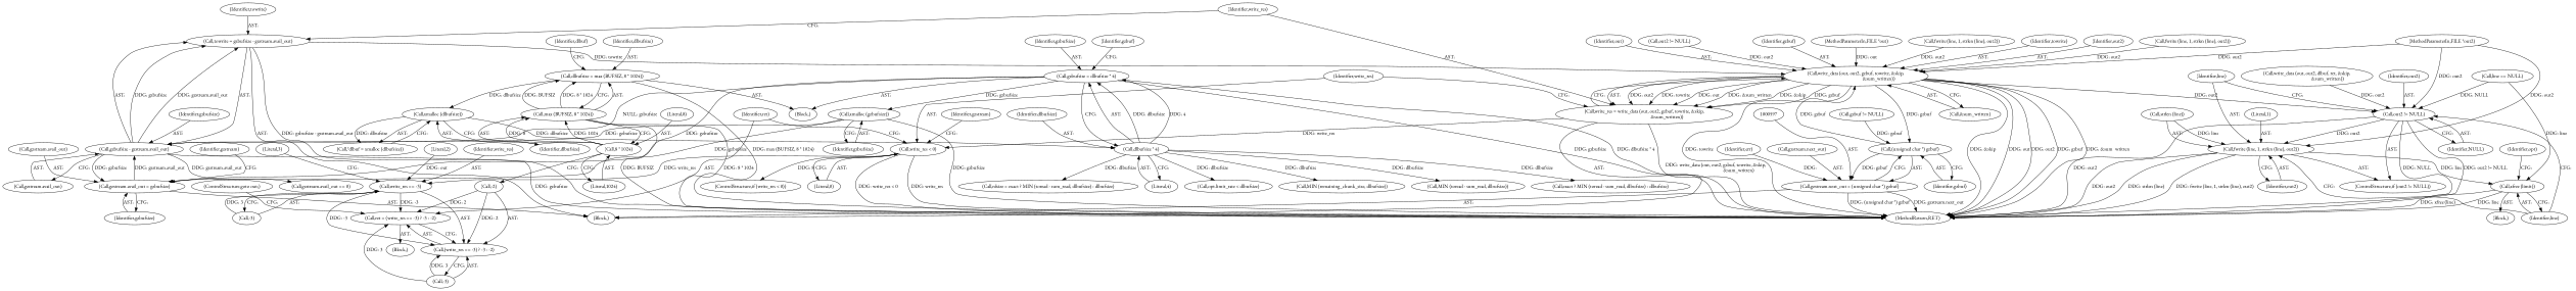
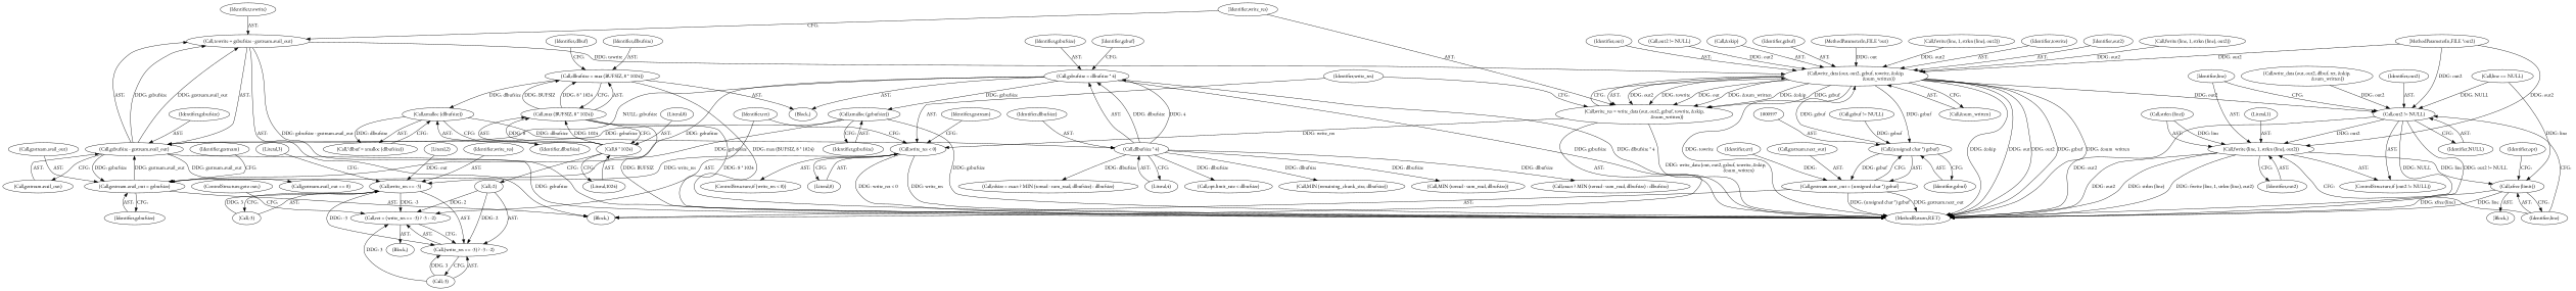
  digraph {
    fontname="EB Garamond"
    node [fontname="EB Garamond"]
    edge [fontname="EB Garamond"]
    n1 [label="(Call,towrite = gzbufsize - gzstream.avail_out)"]
    n2 [label="(Call,gzbufsize - gzstream.avail_out)"]
    n3 [label="(Call,write_data (out, out2, gzbuf, towrite, &skip,\n                                          &sum_written))"]
    n4 [label="(Block,)"]
    n5 [label="(MethodReturn,RET)"]
    n6 [label="(Call,gzstream.avail_out = gzbufsize)"]
    n7 [label="(Call,gzstream.avail_out == 0)"]
    n8 [label="(Call,gzstream.avail_out)"]
    n9 [label="(Call,(unsigned char *) gzbuf)"]
    n10 [label="(Call,write_res = write_data (out, out2, gzbuf, towrite, &skip,\n                                          &sum_written))"]
    n11 [label="(Call,out2 != NULL)"]
    n12 [label="(Call,&sum_written)"]
    n13 [label="(Identifier,gzbufsize)"]
    n14 [label="(Call,gzbufsize = dlbufsize * 4)"]
    n15 [label="(Call,dlbufsize * 4)"]
    n16 [label="(Call,xmalloc (gzbufsize))"]
    n17 [label="(Block,)"]
    n18 [label="(Call,MIN (toread - sum_read, dlbufsize))"]
    n19 [label="(Call,exact ? MIN (toread - sum_read, dlbufsize) : dlbufsize)"]
    n20 [label="(Call,rdsize = exact ? MIN (toread - sum_read, dlbufsize) : dlbufsize)"]
    n21 [label="(Literal,4)"]
    n22 [label="(Call,MIN (remaining_chunk_size, dlbufsize))"]
    n23 [label="(Call,opt.limit_rate < dlbufsize)"]
    n24 [label="(Identifier,gzbufsize)"]
    n25 [label="(Call,xmalloc (dlbufsize))"]
    n26 [label="(Identifier,dlbufsize)"]
    n27 [label="(Call,*dlbuf = xmalloc (dlbufsize))"]
    n28 [label="(Call,dlbufsize = max (BUFSIZ, 8 * 1024))"]
    n29 [label="(Call,max (BUFSIZ, 8 * 1024))"]
    n30 [label="(Call,8 * 1024)"]
    n31 [label="(Literal,1024)"]
    n32 [label="(Call,-2)"]
    n33 [label="(Call,gzstream.next_out = (unsigned char *) gzbuf)"]
    n34 [label="(Identifier,gzbuf)"]
    n35 [label="(Call,write_res < 0)"]
    n36 [label="(Call,fwrite (line, 1, strlen (line), out2))"]
    n37 [label="(ControlStructure,if (out2 != NULL))"]
    n38 [label="(Identifier,NULL)"]
    n39 [label="(Call,write_res == -3)"]
    n40 [label="(Literal,0)"]
    n41 [label="(ControlStructure,if (write_res < 0))"]
    n42 [label="(Call,ret = (write_res == -3) ? -3 : -2)"]
    n43 [label="(Call,(write_res == -3) ? -3 : -2)"]
    n44 [label="(Call,-3)"]
    n45 [label="(Block,)"]
    n46 [label="(Call,-3)"]
    n47 [label="(Call,xfree (limit))"]
    n48 [label="(Identifier,out2)"]
    n49 [label="(Block,)"]
    n50 [label="(Identifier,line)"]
    n51 [label="(MethodParameterIn,FILE *out2)"]
    n52 [label="(Identifier,towrite)"]
    n53 [label="(Identifier,write_res)"]
    n54 [label="(Identifier,gzstream)"]
    n55 [label="(Identifier,gzbuf)"]
    n56 [label="(Identifier,dlbufsize)"]
    n57 [label="(Identifier,dlbuf)"]
    n58 [label="(Call,out2 != NULL)"]
    n59 [label="(Identifier,gzstream)"]
    n60 [label="(Identifier,err)"]
+   n61 [label="(Call,&skip)"]
    n62 [label="(Identifier,gzbufsize)"]
    n63 [label="(Literal,8)"]
    n64 [label="(Identifier,line)"]
    n65 [label="(Call,gzbuf != NULL)"]
    n66 [label="(Identifier,gzbuf)"]
    n67 [label="(Identifier,opt)"]
    n68 [label="(Identifier,write_res)"]
    n69 [label="(Identifier,dlbufsize)"]
    n70 [label="(MethodParameterIn,FILE *out)"]
    n71 [label="(Identifier,ret)"]
    n72 [label="(Call,line == NULL)"]
    n73 [label="(Call,strlen (line))"]
    n74 [label="(Call,write_data (out, out2, dlbuf, ret, &skip,\n                                      &sum_written))"]
    n75 [label="(Identifier,gzbufsize)"]
    n76 [label="(Literal,3)"]
    n77 [label="(Call,fwrite (line, 1, strlen (line), out2))"]
    n78 [label="(ControlStructure,goto out;)"]
    n79 [label="(Identifier,out2)"]
    n80 [label="(Identifier,write_res)"]
    n81 [label="(Identifier,towrite)"]
    n82 [label="(Identifier,out2)"]
    n83 [label="(Call,gzstream.avail_out)"]
    n84 [label="(Literal,1)"]
    n85 [label="(Literal,2)"]
    n86 [label="(Call,fwrite (line, 1, strlen (line), out2))"]
    n87 [label="(Call,gzstream.next_out)"]
    n88 [label="(Identifier,out)"]
    1000597
    n1 -> n2 [label="AST: "]
    n1 -> n3 [label="DDG: towrite"]
    n1 -> n4 [label="AST: "]
    n1 -> n5 [label="DDG: gzbufsize - gzstream.avail_out"]
    n2 -> n1 [label="AST: "]
    n2 -> n1 [label="DDG: gzbufsize"]
    n2 -> n1 [label="DDG: gzstream.avail_out"]
    n2 -> n5 [label="DDG: gzbufsize"]
    n2 -> n6 [label="DDG: gzbufsize"]
    n2 -> n7 [label="DDG: gzstream.avail_out"]
    n2 -> n8 [label="CFG: "]
    n3 -> n5 [label="DDG: &skip"]
    n3 -> n5 [label="DDG: out"]
    n3 -> n5 [label="DDG: out2"]
    n3 -> n5 [label="DDG: gzbuf"]
    n3 -> n5 [label="DDG: &sum_written"]
    n3 -> n5 [label="DDG: towrite"]
    n3 -> n9 [label="DDG: gzbuf"]
    n3 -> n10 [label="AST: "]
    n3 -> n10 [label="DDG: out2"]
    n3 -> n10 [label="DDG: towrite"]
    n3 -> n10 [label="DDG: out"]
    n3 -> n10 [label="DDG: &sum_written"]
    n3 -> n10 [label="DDG: &skip"]
    n3 -> n10 [label="DDG: gzbuf"]
    n3 -> n11 [label="DDG: out2"]
    n3 -> n12 [label="CFG: "]
    n6 -> n2 [label="DDG: gzstream.avail_out"]
    n6 -> n4 [label="AST: "]
    n6 -> n13 [label="CFG: "]
    n8 -> n2 [label="AST: "]
    n9 -> n3 [label="DDG: gzbuf"]
    n9 -> n33 [label="AST: "]
    n9 -> n33 [label="DDG: gzbuf"]
    n9 -> n34 [label="CFG: "]
    n10 -> n3 [label="CFG: "]
    n10 -> n4 [label="AST: "]
    n10 -> n5 [label="DDG: write_data (out, out2, gzbuf, towrite, &skip,\n                                          &sum_written)"]
    n10 -> n35 [label="DDG: write_res"]
    n11 -> n5 [label="DDG: NULL"]
    n11 -> n5 [label="DDG: out2 != NULL"]
    n11 -> n5 [label="DDG: out2"]
    n11 -> n36 [label="DDG: out2"]
    n11 -> n37 [label="AST: "]
    n11 -> n38 [label="CFG: "]
    n12 -> n3 [label="AST: "]
    n13 -> n6 [label="AST: "]
    n14 -> n2 [label="NULL: gzbufsize"]
    n14 -> n5 [label="DDG: gzbufsize"]
    n14 -> n5 [label="DDG: dlbufsize * 4"]
    n14 -> n6 [label="DDG: gzbufsize"]
-   n14 -> n15 [label="CFG: "]
    n14 -> n16 [label="DDG: gzbufsize"]
    n14 -> n17 [label="AST: "]
    n15 -> n14 [label="AST: "]
    n15 -> n14 [label="DDG: dlbufsize"]
    n15 -> n14 [label="DDG: 4"]
    n15 -> n18 [label="DDG: dlbufsize"]
    n15 -> n19 [label="DDG: dlbufsize"]
    n15 -> n20 [label="DDG: dlbufsize"]
    n15 -> n21 [label="CFG: "]
    n15 -> n22 [label="DDG: dlbufsize"]
    n15 -> n23 [label="DDG: dlbufsize"]
    n16 -> n2 [label="DDG: gzbufsize"]
    n16 -> n5 [label="DDG: gzbufsize"]
    n16 -> n6 [label="DDG: gzbufsize"]
    n16 -> n24 [label="CFG: "]
    n21 -> n15 [label="AST: "]
    n24 -> n16 [label="AST: "]
    n25 -> n15 [label="DDG: dlbufsize"]
    n25 -> n26 [label="CFG: "]
    n25 -> n27 [label="AST: "]
    n25 -> n27 [label="DDG: dlbufsize"]
    n26 -> n25 [label="AST: "]
    n27 -> n25 [label="CFG: "]
    n28 -> n5 [label="DDG: max (BUFSIZ, 8 * 1024)"]
    n28 -> n17 [label="AST: "]
    n28 -> n25 [label="DDG: dlbufsize"]
    n28 -> n29 [label="CFG: "]
    n29 -> n5 [label="DDG: BUFSIZ"]
    n29 -> n5 [label="DDG: 8 * 1024"]
    n29 -> n28 [label="AST: "]
    n29 -> n28 [label="DDG: BUFSIZ"]
    n29 -> n28 [label="DDG: 8 * 1024"]
    n29 -> n30 [label="CFG: "]
    n30 -> n29 [label="AST: "]
    n30 -> n29 [label="DDG: 8"]
    n30 -> n29 [label="DDG: 1024"]
    n30 -> n31 [label="CFG: "]
    n30 -> n32 [label="CFG: "]
    n31 -> n30 [label="AST: "]
    n32 -> n42 [label="DDG: 2"]
    n32 -> n43 [label="AST: "]
    n32 -> n43 [label="DDG: 2"]
    n33 -> n4 [label="AST: "]
    n33 -> n5 [label="DDG: (unsigned char *) gzbuf"]
    n33 -> n5 [label="DDG: gzstream.next_out"]
    n33 -> n9 [label="CFG: "]
    n34 -> n9 [label="AST: "]
    n35 -> n5 [label="DDG: write_res < 0"]
    n35 -> n5 [label="DDG: write_res"]
    n35 -> n39 [label="DDG: write_res"]
    n35 -> n40 [label="CFG: "]
-   n35 -> n41 [label="DDG: 8"]
+   n35 -> n41 [label="AST: "]
    n36 -> n5 [label="DDG: out2"]
    n36 -> n5 [label="DDG: strlen (line)"]
    n36 -> n5 [label="DDG: fwrite (line, 1, strlen (line), out2)"]
    n36 -> n37 [label="AST: "]
    n36 -> n47 [label="DDG: line"]
    n36 -> n48 [label="CFG: "]
    n38 -> n11 [label="AST: "]
    n39 -> n42 [label="DDG: -3"]
    n39 -> n43 [label="AST: "]
    n39 -> n43 [label="DDG: -3"]
    n39 -> n44 [label="CFG: "]
    n40 -> n35 [label="AST: "]
    n42 -> n43 [label="CFG: "]
    n42 -> n45 [label="AST: "]
    n43 -> n42 [label="AST: "]
    n43 -> n46 [label="CFG: "]
    n44 -> n39 [label="AST: "]
    n44 -> n39 [label="DDG: 3"]
    n46 -> n42 [label="DDG: 3"]
    n46 -> n43 [label="AST: "]
    n46 -> n43 [label="DDG: 3"]
    n47 -> n5 [label="DDG: line"]
    n47 -> n5 [label="DDG: xfree (line)"]
    n47 -> n49 [label="AST: "]
    n47 -> n50 [label="CFG: "]
    n48 -> n36 [label="AST: "]
    n50 -> n11 [label="CFG: "]
    n50 -> n36 [label="CFG: "]
    n50 -> n47 [label="AST: "]
    n51 -> n3 [label="DDG: out2"]
    n51 -> n11 [label="DDG: out2"]
    n51 -> n36 [label="DDG: out2"]
    n52 -> n1 [label="AST: "]
    n53 -> n1 [label="CFG: "]
    n53 -> n10 [label="AST: "]
    n54 -> n35 [label="CFG: "]
    n55 -> n14 [label="CFG: "]
    n56 -> n15 [label="AST: "]
    n57 -> n28 [label="CFG: "]
    n58 -> n3 [label="DDG: out2"]
    n59 -> n6 [label="CFG: "]
    n60 -> n33 [label="DDG: "]
+   n61 -> n3 [label="AST: "]
    n62 -> n14 [label="AST: "]
    n63 -> n30 [label="AST: "]
    n64 -> n11 [label="CFG: "]
    n64 -> n36 [label="AST: "]
    n65 -> n9 [label="DDG: gzbuf"]
    n66 -> n3 [label="AST: "]
    n67 -> n47 [label="CFG: "]
    n68 -> n39 [label="AST: "]
    n69 -> n28 [label="AST: "]
    n70 -> n3 [label="DDG: out"]
    n71 -> n35 [label="CFG: "]
    n71 -> n42 [label="AST: "]
    n72 -> n11 [label="DDG: NULL"]
    n72 -> n47 [label="DDG: line"]
    n73 -> n36 [label="AST: "]
    n73 -> n36 [label="DDG: line"]
    n74 -> n11 [label="DDG: out2"]
    n75 -> n2 [label="AST: "]
    n76 -> n39 [label="CFG: "]
    n77 -> n3 [label="DDG: out2"]
    n78 -> n42 [label="CFG: "]
    n79 -> n11 [label="AST: "]
    n80 -> n10 [label="CFG: "]
    n80 -> n35 [label="AST: "]
    n81 -> n3 [label="AST: "]
    n82 -> n3 [label="AST: "]
    n83 -> n6 [label="AST: "]
    n84 -> n36 [label="AST: "]
    n85 -> n39 [label="DDG: out"]
    n86 -> n3 [label="DDG: out2"]
    n87 -> n33 [label="AST: "]
    n88 -> n3 [label="AST: "]
-   1000597 -> n33 [label="AST: "]
+   1000597 -> n9 [label="AST: "]
  }
